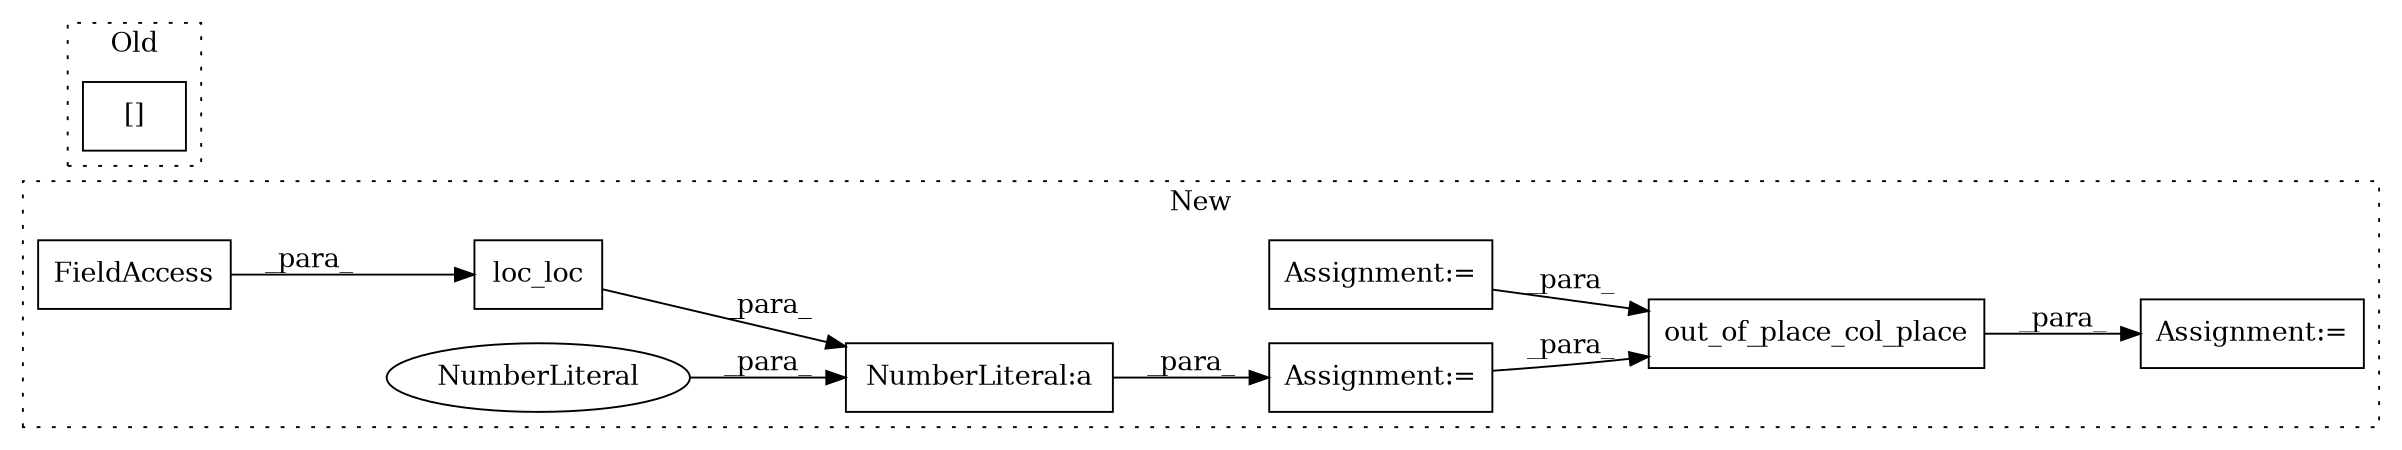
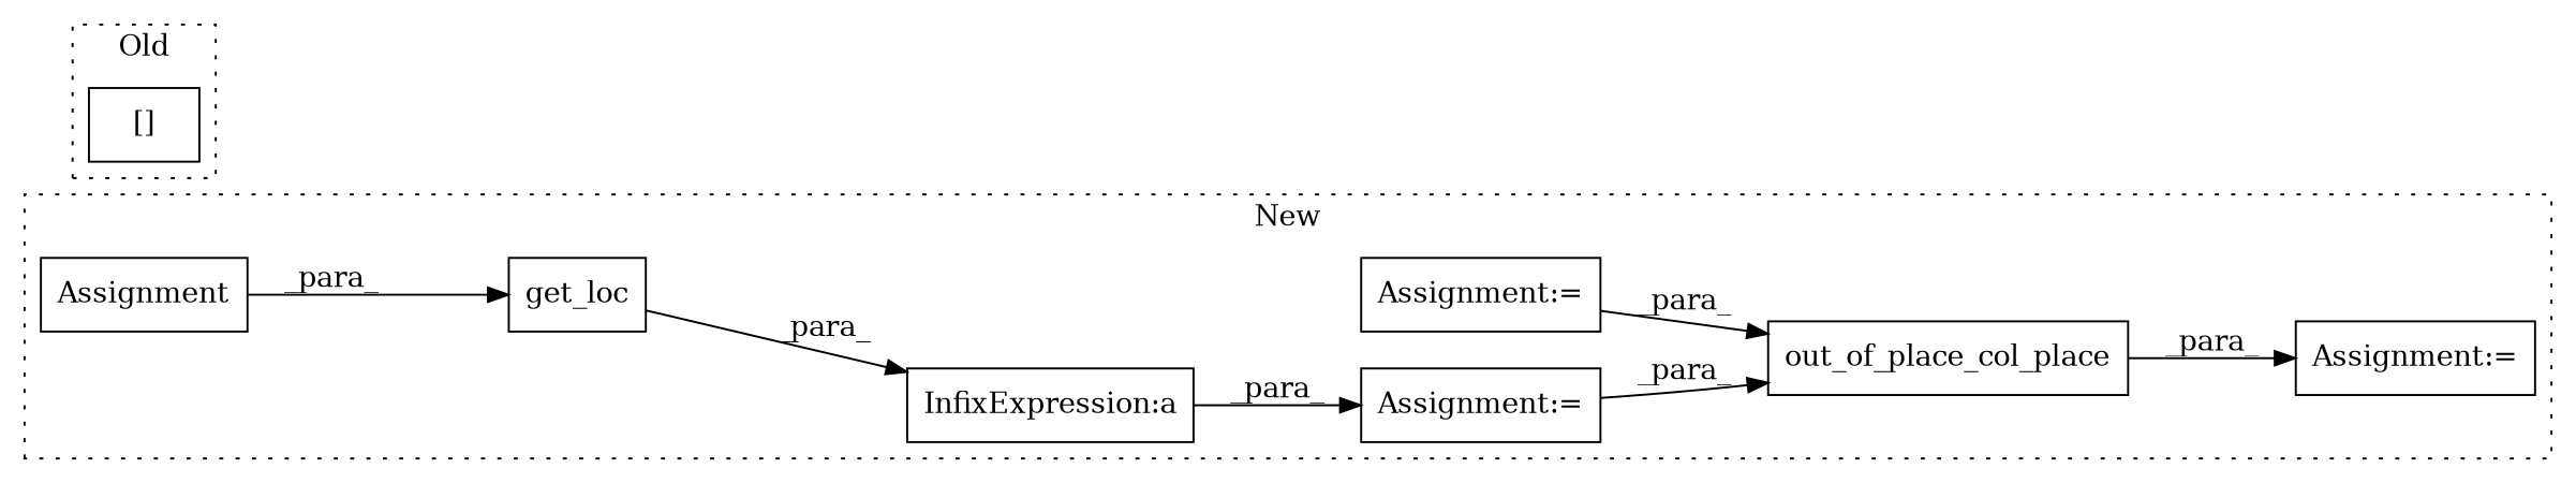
  digraph {
    rankdir=LR
    node [a=7 l=1 shape=box]
    n1 [a=32 l="24,1" label=out_of_place_col_place s="10004,10112"]
    n2 [label="Assignment:=" s=9955]
-   n3 [a=32 l="8,1" label=loc_loc s="9814,9829"]
-   n4 [a=22 l=10 label=FieldAccess s=9803]
-   n5 [a=27 l=3 label="NumberLiteral:a" s=9830]
-   n6 [a=34 label=NumberLiteral s=9833 shape=ellipse]
+   n3 [a=32 l="8,1" label=get_loc s="9814,9829"]
+   n4 [a=22 l=10 label=Assignment s=9803]
+   n5 [a=27 l=3 label="InfixExpression:a" s=9830]
    n7 [label="Assignment:=" s=9801]
    n8 [label="Assignment:=" s=10003]
    n9 [a=2 l="11,1" label="[]" s="6733,6765"]
    subgraph cluster_1 {
      label=New
      style=dotted
      n1
      n2
      n3
      n4
      n5
-     n6
      n7
      n8
    }
    subgraph cluster_2 {
      label=Old
      style=dotted
      n9
    }
    n1 -> n8 [label=_para_]
    n2 -> n1 [label=_para_]
    n3 -> n5 [label=_para_]
    n4 -> n3 [label=_para_]
    n5 -> n7 [label=_para_]
-   n6 -> n5 [label=_para_]
    n7 -> n1 [label=_para_]
  }
